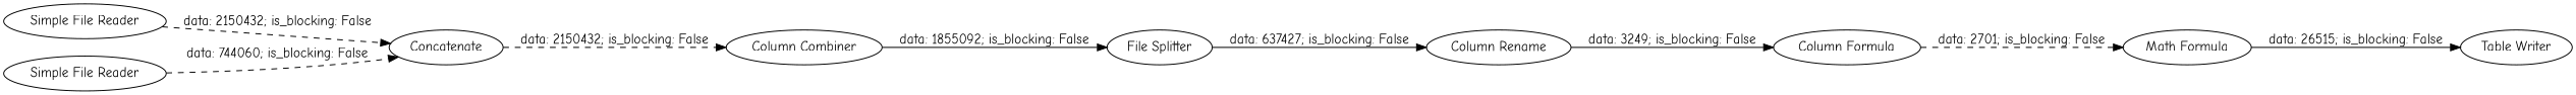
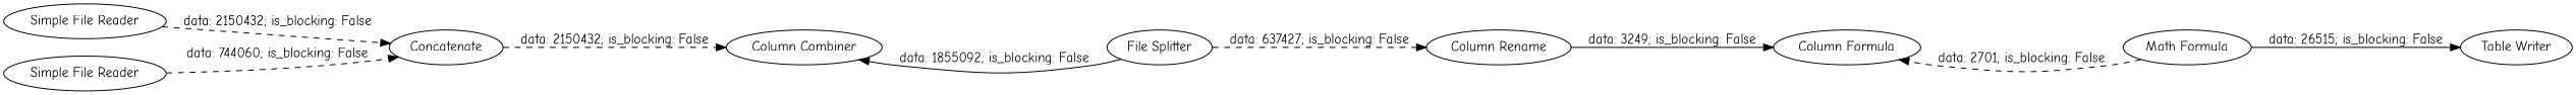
  digraph {
    fontname="Comic Neue"
    rankdir=LR
    node [fontname="Comic Neue"]
    edge [fontname="Comic Neue" style=solid]
    n1 [label="Column Combiner"]
    n2 [label="File Splitter"]
    n3 [label="Column Rename"]
    n4 [label=Concatenate]
    n5 [label="Column Formula"]
    n6 [label="Math Formula"]
    n7 [label="Simple File Reader"]
    n8 [label="Table Writer"]
    n9 [label="Simple File Reader"]
-   n1 -> n2 [label="data: 1855092; is_blocking: False"]
-   n2 -> n3 [label="data: 637427; is_blocking: False"]
+   n2 -> n1 [label="data: 1855092; is_blocking: False"]
+   n2 -> n3 [label="data: 637427; is_blocking: False" style=dashed]
    n3 -> n5 [label="data: 3249; is_blocking: False"]
    n4 -> n1 [label="data: 2150432; is_blocking: False" style=dashed]
-   n5 -> n6 [label="data: 2701; is_blocking: False" style=dashed]
+   n6 -> n5 [label="data: 2701; is_blocking: False" style=dashed]
    n6 -> n8 [label="data: 26515; is_blocking: False"]
    n7 -> n4 [label="data: 2150432; is_blocking: False" style=dashed]
    n9 -> n4 [label="data: 744060; is_blocking: False" style=dashed]
  }
